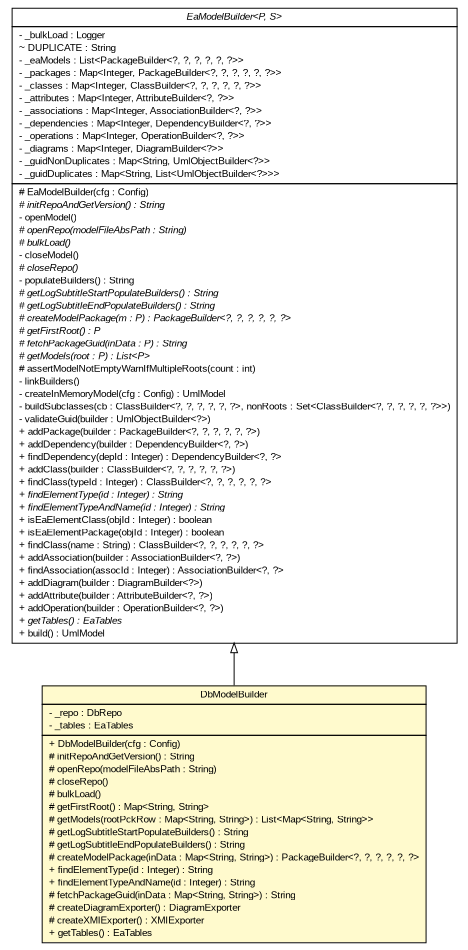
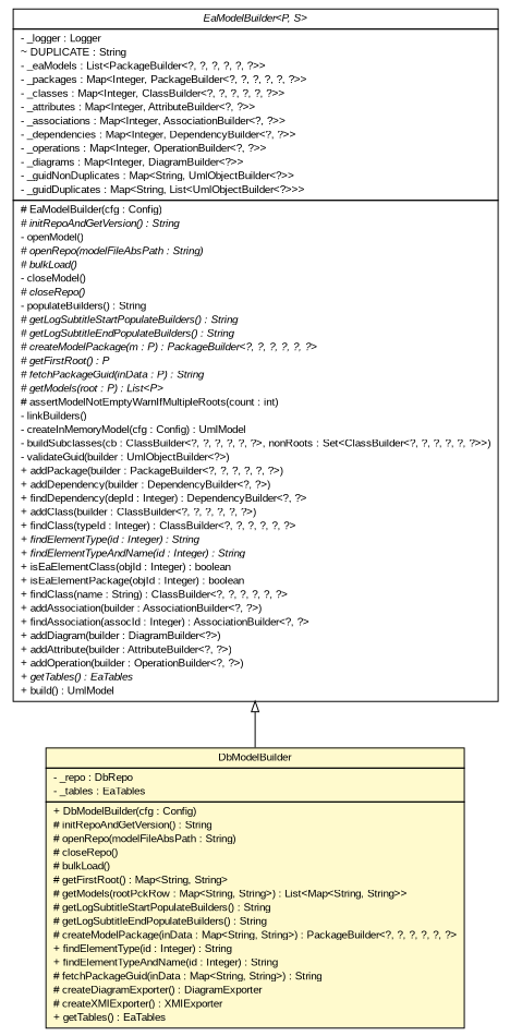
  digraph {
    nodesep=0.25
    ranksep=0.5
    node [fontcolor=black fontname=arial fontsize=10.0 shape=plaintext]
-   n1 [label=<<table title="org.tanjakostic.jcleancim.builder.ea.EaModelBuilder" border="0" cellborder="1" cellspacing="0" cellpadding="2" port="p" href="../EaModelBuilder.html"> 		<tr><td><table border="0" cellspacing="0" cellpadding="1"> <tr><td align="center" balign="center"><font face="Arial Italic"> EaModelBuilder&lt;P, S&gt; </font></td></tr> 		</table></td></tr> 		<tr><td><table border="0" cellspacing="0" cellpadding="1"> <tr><td align="left" balign="left"> - _bulkLoad : Logger </td></tr> <tr><td align="left" balign="left"> ~ DUPLICATE : String </td></tr> <tr><td align="left" balign="left"> - _eaModels : List&lt;PackageBuilder&lt;?, ?, ?, ?, ?, ?&gt;&gt; </td></tr> <tr><td align="left" balign="left"> - _packages : Map&lt;Integer, PackageBuilder&lt;?, ?, ?, ?, ?, ?&gt;&gt; </td></tr> <tr><td align="left" balign="left"> - _classes : Map&lt;Integer, ClassBuilder&lt;?, ?, ?, ?, ?, ?&gt;&gt; </td></tr> <tr><td align="left" balign="left"> - _attributes : Map&lt;Integer, AttributeBuilder&lt;?, ?&gt;&gt; </td></tr> <tr><td align="left" balign="left"> - _associations : Map&lt;Integer, AssociationBuilder&lt;?, ?&gt;&gt; </td></tr> <tr><td align="left" balign="left"> - _dependencies : Map&lt;Integer, DependencyBuilder&lt;?, ?&gt;&gt; </td></tr> <tr><td align="left" balign="left"> - _operations : Map&lt;Integer, OperationBuilder&lt;?, ?&gt;&gt; </td></tr> <tr><td align="left" balign="left"> - _diagrams : Map&lt;Integer, DiagramBuilder&lt;?&gt;&gt; </td></tr> <tr><td align="left" balign="left"> - _guidNonDuplicates : Map&lt;String, UmlObjectBuilder&lt;?&gt;&gt; </td></tr> <tr><td align="left" balign="left"> - _guidDuplicates : Map&lt;String, List&lt;UmlObjectBuilder&lt;?&gt;&gt;&gt; </td></tr> 		</table></td></tr> 		<tr><td><table border="0" cellspacing="0" cellpadding="1"> <tr><td align="left" balign="left"> # EaModelBuilder(cfg : Config) </td></tr> <tr><td align="left" balign="left"><font face="Arial Italic" point-size="10.0"> # initRepoAndGetVersion() : String </font></td></tr> <tr><td align="left" balign="left"> - openModel() </td></tr> <tr><td align="left" balign="left"><font face="Arial Italic" point-size="10.0"> # openRepo(modelFileAbsPath : String) </font></td></tr> <tr><td align="left" balign="left"><font face="Arial Italic" point-size="10.0"> # bulkLoad() </font></td></tr> <tr><td align="left" balign="left"> - closeModel() </td></tr> <tr><td align="left" balign="left"><font face="Arial Italic" point-size="10.0"> # closeRepo() </font></td></tr> <tr><td align="left" balign="left"> - populateBuilders() : String </td></tr> <tr><td align="left" balign="left"><font face="Arial Italic" point-size="10.0"> # getLogSubtitleStartPopulateBuilders() : String </font></td></tr> <tr><td align="left" balign="left"><font face="Arial Italic" point-size="10.0"> # getLogSubtitleEndPopulateBuilders() : String </font></td></tr> <tr><td align="left" balign="left"><font face="Arial Italic" point-size="10.0"> # createModelPackage(m : P) : PackageBuilder&lt;?, ?, ?, ?, ?, ?&gt; </font></td></tr> <tr><td align="left" balign="left"><font face="Arial Italic" point-size="10.0"> # getFirstRoot() : P </font></td></tr> <tr><td align="left" balign="left"><font face="Arial Italic" point-size="10.0"> # fetchPackageGuid(inData : P) : String </font></td></tr> <tr><td align="left" balign="left"><font face="Arial Italic" point-size="10.0"> # getModels(root : P) : List&lt;P&gt; </font></td></tr> <tr><td align="left" balign="left"> # assertModelNotEmptyWarnIfMultipleRoots(count : int) </td></tr> <tr><td align="left" balign="left"> - linkBuilders() </td></tr> <tr><td align="left" balign="left"> - createInMemoryModel(cfg : Config) : UmlModel </td></tr> <tr><td align="left" balign="left"> - buildSubclasses(cb : ClassBuilder&lt;?, ?, ?, ?, ?, ?&gt;, nonRoots : Set&lt;ClassBuilder&lt;?, ?, ?, ?, ?, ?&gt;&gt;) </td></tr> <tr><td align="left" balign="left"> - validateGuid(builder : UmlObjectBuilder&lt;?&gt;) </td></tr> <tr><td align="left" balign="left"> + addPackage(builder : PackageBuilder&lt;?, ?, ?, ?, ?, ?&gt;) </td></tr> <tr><td align="left" balign="left"> + addDependency(builder : DependencyBuilder&lt;?, ?&gt;) </td></tr> <tr><td align="left" balign="left"> + findDependency(depId : Integer) : DependencyBuilder&lt;?, ?&gt; </td></tr> <tr><td align="left" balign="left"> + addClass(builder : ClassBuilder&lt;?, ?, ?, ?, ?, ?&gt;) </td></tr> <tr><td align="left" balign="left"> + findClass(typeId : Integer) : ClassBuilder&lt;?, ?, ?, ?, ?, ?&gt; </td></tr> <tr><td align="left" balign="left"><font face="Arial Italic" point-size="10.0"> + findElementType(id : Integer) : String </font></td></tr> <tr><td align="left" balign="left"><font face="Arial Italic" point-size="10.0"> + findElementTypeAndName(id : Integer) : String </font></td></tr> <tr><td align="left" balign="left"> + isEaElementClass(objId : Integer) : boolean </td></tr> <tr><td align="left" balign="left"> + isEaElementPackage(objId : Integer) : boolean </td></tr> <tr><td align="left" balign="left"> + findClass(name : String) : ClassBuilder&lt;?, ?, ?, ?, ?, ?&gt; </td></tr> <tr><td align="left" balign="left"> + addAssociation(builder : AssociationBuilder&lt;?, ?&gt;) </td></tr> <tr><td align="left" balign="left"> + findAssociation(assocId : Integer) : AssociationBuilder&lt;?, ?&gt; </td></tr> <tr><td align="left" balign="left"> + addDiagram(builder : DiagramBuilder&lt;?&gt;) </td></tr> <tr><td align="left" balign="left"> + addAttribute(builder : AttributeBuilder&lt;?, ?&gt;) </td></tr> <tr><td align="left" balign="left"> + addOperation(builder : OperationBuilder&lt;?, ?&gt;) </td></tr> <tr><td align="left" balign="left"><font face="Arial Italic" point-size="10.0"> + getTables() : EaTables </font></td></tr> <tr><td align="left" balign="left"> + build() : UmlModel </td></tr> 		</table></td></tr> 		</table>>]
+   n1 [label=<<table title="org.tanjakostic.jcleancim.builder.ea.EaModelBuilder" border="0" cellborder="1" cellspacing="0" cellpadding="2" port="p" href="../EaModelBuilder.html"> 		<tr><td><table border="0" cellspacing="0" cellpadding="1"> <tr><td align="center" balign="center"><font face="Arial Italic"> EaModelBuilder&lt;P, S&gt; </font></td></tr> 		</table></td></tr> 		<tr><td><table border="0" cellspacing="0" cellpadding="1"> <tr><td align="left" balign="left"> - _logger : Logger </td></tr> <tr><td align="left" balign="left"> ~ DUPLICATE : String </td></tr> <tr><td align="left" balign="left"> - _eaModels : List&lt;PackageBuilder&lt;?, ?, ?, ?, ?, ?&gt;&gt; </td></tr> <tr><td align="left" balign="left"> - _packages : Map&lt;Integer, PackageBuilder&lt;?, ?, ?, ?, ?, ?&gt;&gt; </td></tr> <tr><td align="left" balign="left"> - _classes : Map&lt;Integer, ClassBuilder&lt;?, ?, ?, ?, ?, ?&gt;&gt; </td></tr> <tr><td align="left" balign="left"> - _attributes : Map&lt;Integer, AttributeBuilder&lt;?, ?&gt;&gt; </td></tr> <tr><td align="left" balign="left"> - _associations : Map&lt;Integer, AssociationBuilder&lt;?, ?&gt;&gt; </td></tr> <tr><td align="left" balign="left"> - _dependencies : Map&lt;Integer, DependencyBuilder&lt;?, ?&gt;&gt; </td></tr> <tr><td align="left" balign="left"> - _operations : Map&lt;Integer, OperationBuilder&lt;?, ?&gt;&gt; </td></tr> <tr><td align="left" balign="left"> - _diagrams : Map&lt;Integer, DiagramBuilder&lt;?&gt;&gt; </td></tr> <tr><td align="left" balign="left"> - _guidNonDuplicates : Map&lt;String, UmlObjectBuilder&lt;?&gt;&gt; </td></tr> <tr><td align="left" balign="left"> - _guidDuplicates : Map&lt;String, List&lt;UmlObjectBuilder&lt;?&gt;&gt;&gt; </td></tr> 		</table></td></tr> 		<tr><td><table border="0" cellspacing="0" cellpadding="1"> <tr><td align="left" balign="left"> # EaModelBuilder(cfg : Config) </td></tr> <tr><td align="left" balign="left"><font face="Arial Italic" point-size="10.0"> # initRepoAndGetVersion() : String </font></td></tr> <tr><td align="left" balign="left"> - openModel() </td></tr> <tr><td align="left" balign="left"><font face="Arial Italic" point-size="10.0"> # openRepo(modelFileAbsPath : String) </font></td></tr> <tr><td align="left" balign="left"><font face="Arial Italic" point-size="10.0"> # bulkLoad() </font></td></tr> <tr><td align="left" balign="left"> - closeModel() </td></tr> <tr><td align="left" balign="left"><font face="Arial Italic" point-size="10.0"> # closeRepo() </font></td></tr> <tr><td align="left" balign="left"> - populateBuilders() : String </td></tr> <tr><td align="left" balign="left"><font face="Arial Italic" point-size="10.0"> # getLogSubtitleStartPopulateBuilders() : String </font></td></tr> <tr><td align="left" balign="left"><font face="Arial Italic" point-size="10.0"> # getLogSubtitleEndPopulateBuilders() : String </font></td></tr> <tr><td align="left" balign="left"><font face="Arial Italic" point-size="10.0"> # createModelPackage(m : P) : PackageBuilder&lt;?, ?, ?, ?, ?, ?&gt; </font></td></tr> <tr><td align="left" balign="left"><font face="Arial Italic" point-size="10.0"> # getFirstRoot() : P </font></td></tr> <tr><td align="left" balign="left"><font face="Arial Italic" point-size="10.0"> # fetchPackageGuid(inData : P) : String </font></td></tr> <tr><td align="left" balign="left"><font face="Arial Italic" point-size="10.0"> # getModels(root : P) : List&lt;P&gt; </font></td></tr> <tr><td align="left" balign="left"> # assertModelNotEmptyWarnIfMultipleRoots(count : int) </td></tr> <tr><td align="left" balign="left"> - linkBuilders() </td></tr> <tr><td align="left" balign="left"> - createInMemoryModel(cfg : Config) : UmlModel </td></tr> <tr><td align="left" balign="left"> - buildSubclasses(cb : ClassBuilder&lt;?, ?, ?, ?, ?, ?&gt;, nonRoots : Set&lt;ClassBuilder&lt;?, ?, ?, ?, ?, ?&gt;&gt;) </td></tr> <tr><td align="left" balign="left"> - validateGuid(builder : UmlObjectBuilder&lt;?&gt;) </td></tr> <tr><td align="left" balign="left"> + addPackage(builder : PackageBuilder&lt;?, ?, ?, ?, ?, ?&gt;) </td></tr> <tr><td align="left" balign="left"> + addDependency(builder : DependencyBuilder&lt;?, ?&gt;) </td></tr> <tr><td align="left" balign="left"> + findDependency(depId : Integer) : DependencyBuilder&lt;?, ?&gt; </td></tr> <tr><td align="left" balign="left"> + addClass(builder : ClassBuilder&lt;?, ?, ?, ?, ?, ?&gt;) </td></tr> <tr><td align="left" balign="left"> + findClass(typeId : Integer) : ClassBuilder&lt;?, ?, ?, ?, ?, ?&gt; </td></tr> <tr><td align="left" balign="left"><font face="Arial Italic" point-size="10.0"> + findElementType(id : Integer) : String </font></td></tr> <tr><td align="left" balign="left"><font face="Arial Italic" point-size="10.0"> + findElementTypeAndName(id : Integer) : String </font></td></tr> <tr><td align="left" balign="left"> + isEaElementClass(objId : Integer) : boolean </td></tr> <tr><td align="left" balign="left"> + isEaElementPackage(objId : Integer) : boolean </td></tr> <tr><td align="left" balign="left"> + findClass(name : String) : ClassBuilder&lt;?, ?, ?, ?, ?, ?&gt; </td></tr> <tr><td align="left" balign="left"> + addAssociation(builder : AssociationBuilder&lt;?, ?&gt;) </td></tr> <tr><td align="left" balign="left"> + findAssociation(assocId : Integer) : AssociationBuilder&lt;?, ?&gt; </td></tr> <tr><td align="left" balign="left"> + addDiagram(builder : DiagramBuilder&lt;?&gt;) </td></tr> <tr><td align="left" balign="left"> + addAttribute(builder : AttributeBuilder&lt;?, ?&gt;) </td></tr> <tr><td align="left" balign="left"> + addOperation(builder : OperationBuilder&lt;?, ?&gt;) </td></tr> <tr><td align="left" balign="left"><font face="Arial Italic" point-size="10.0"> + getTables() : EaTables </font></td></tr> <tr><td align="left" balign="left"> + build() : UmlModel </td></tr> 		</table></td></tr> 		</table>>]
    n2 [label=<<table title="org.tanjakostic.jcleancim.builder.ea.db.DbModelBuilder" border="0" cellborder="1" cellspacing="0" cellpadding="2" port="p" bgcolor="lemonChiffon" href="./DbModelBuilder.html"> 		<tr><td><table border="0" cellspacing="0" cellpadding="1"> <tr><td align="center" balign="center"> DbModelBuilder </td></tr> 		</table></td></tr> 		<tr><td><table border="0" cellspacing="0" cellpadding="1"> <tr><td align="left" balign="left"> - _repo : DbRepo </td></tr> <tr><td align="left" balign="left"> - _tables : EaTables </td></tr> 		</table></td></tr> 		<tr><td><table border="0" cellspacing="0" cellpadding="1"> <tr><td align="left" balign="left"> + DbModelBuilder(cfg : Config) </td></tr> <tr><td align="left" balign="left"> # initRepoAndGetVersion() : String </td></tr> <tr><td align="left" balign="left"> # openRepo(modelFileAbsPath : String) </td></tr> <tr><td align="left" balign="left"> # closeRepo() </td></tr> <tr><td align="left" balign="left"> # bulkLoad() </td></tr> <tr><td align="left" balign="left"> # getFirstRoot() : Map&lt;String, String&gt; </td></tr> <tr><td align="left" balign="left"> # getModels(rootPckRow : Map&lt;String, String&gt;) : List&lt;Map&lt;String, String&gt;&gt; </td></tr> <tr><td align="left" balign="left"> # getLogSubtitleStartPopulateBuilders() : String </td></tr> <tr><td align="left" balign="left"> # getLogSubtitleEndPopulateBuilders() : String </td></tr> <tr><td align="left" balign="left"> # createModelPackage(inData : Map&lt;String, String&gt;) : PackageBuilder&lt;?, ?, ?, ?, ?, ?&gt; </td></tr> <tr><td align="left" balign="left"> + findElementType(id : Integer) : String </td></tr> <tr><td align="left" balign="left"> + findElementTypeAndName(id : Integer) : String </td></tr> <tr><td align="left" balign="left"> # fetchPackageGuid(inData : Map&lt;String, String&gt;) : String </td></tr> <tr><td align="left" balign="left"> # createDiagramExporter() : DiagramExporter </td></tr> <tr><td align="left" balign="left"> # createXMIExporter() : XMIExporter </td></tr> <tr><td align="left" balign="left"> + getTables() : EaTables </td></tr> 		</table></td></tr> 		</table>>]
    n1 -> n2 [arrowtail=empty dir=back fontname=arial fontsize=10 headport=p labelfontname=arial labelfontsize=10 tailport=p]
  }
